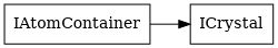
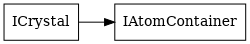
  digraph {
    rankdir=LR
    node [shape=box]
    n1 [label=ICrystal]
    n2 [label=IAtomContainer]
-   n2 -> n1
+   n1 -> n2
  }
